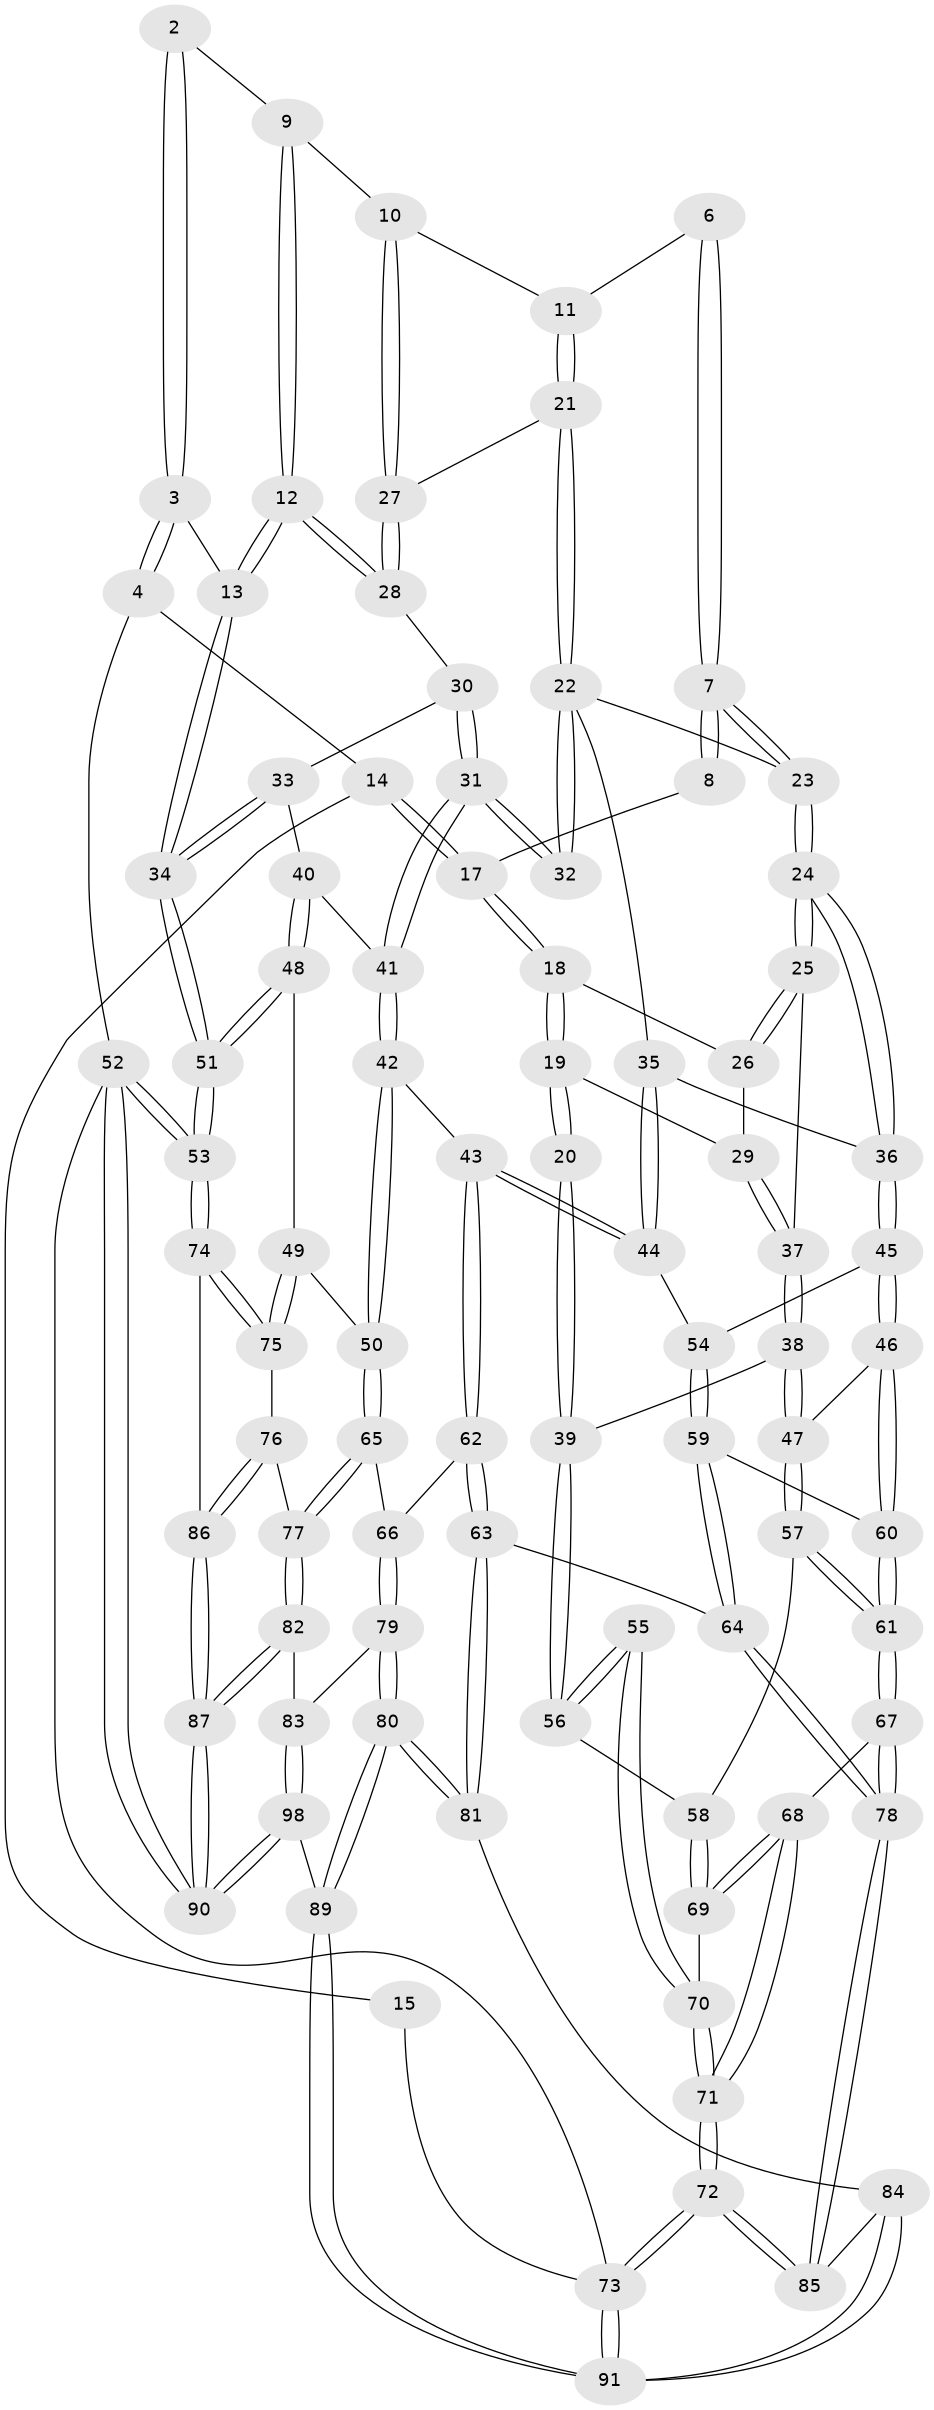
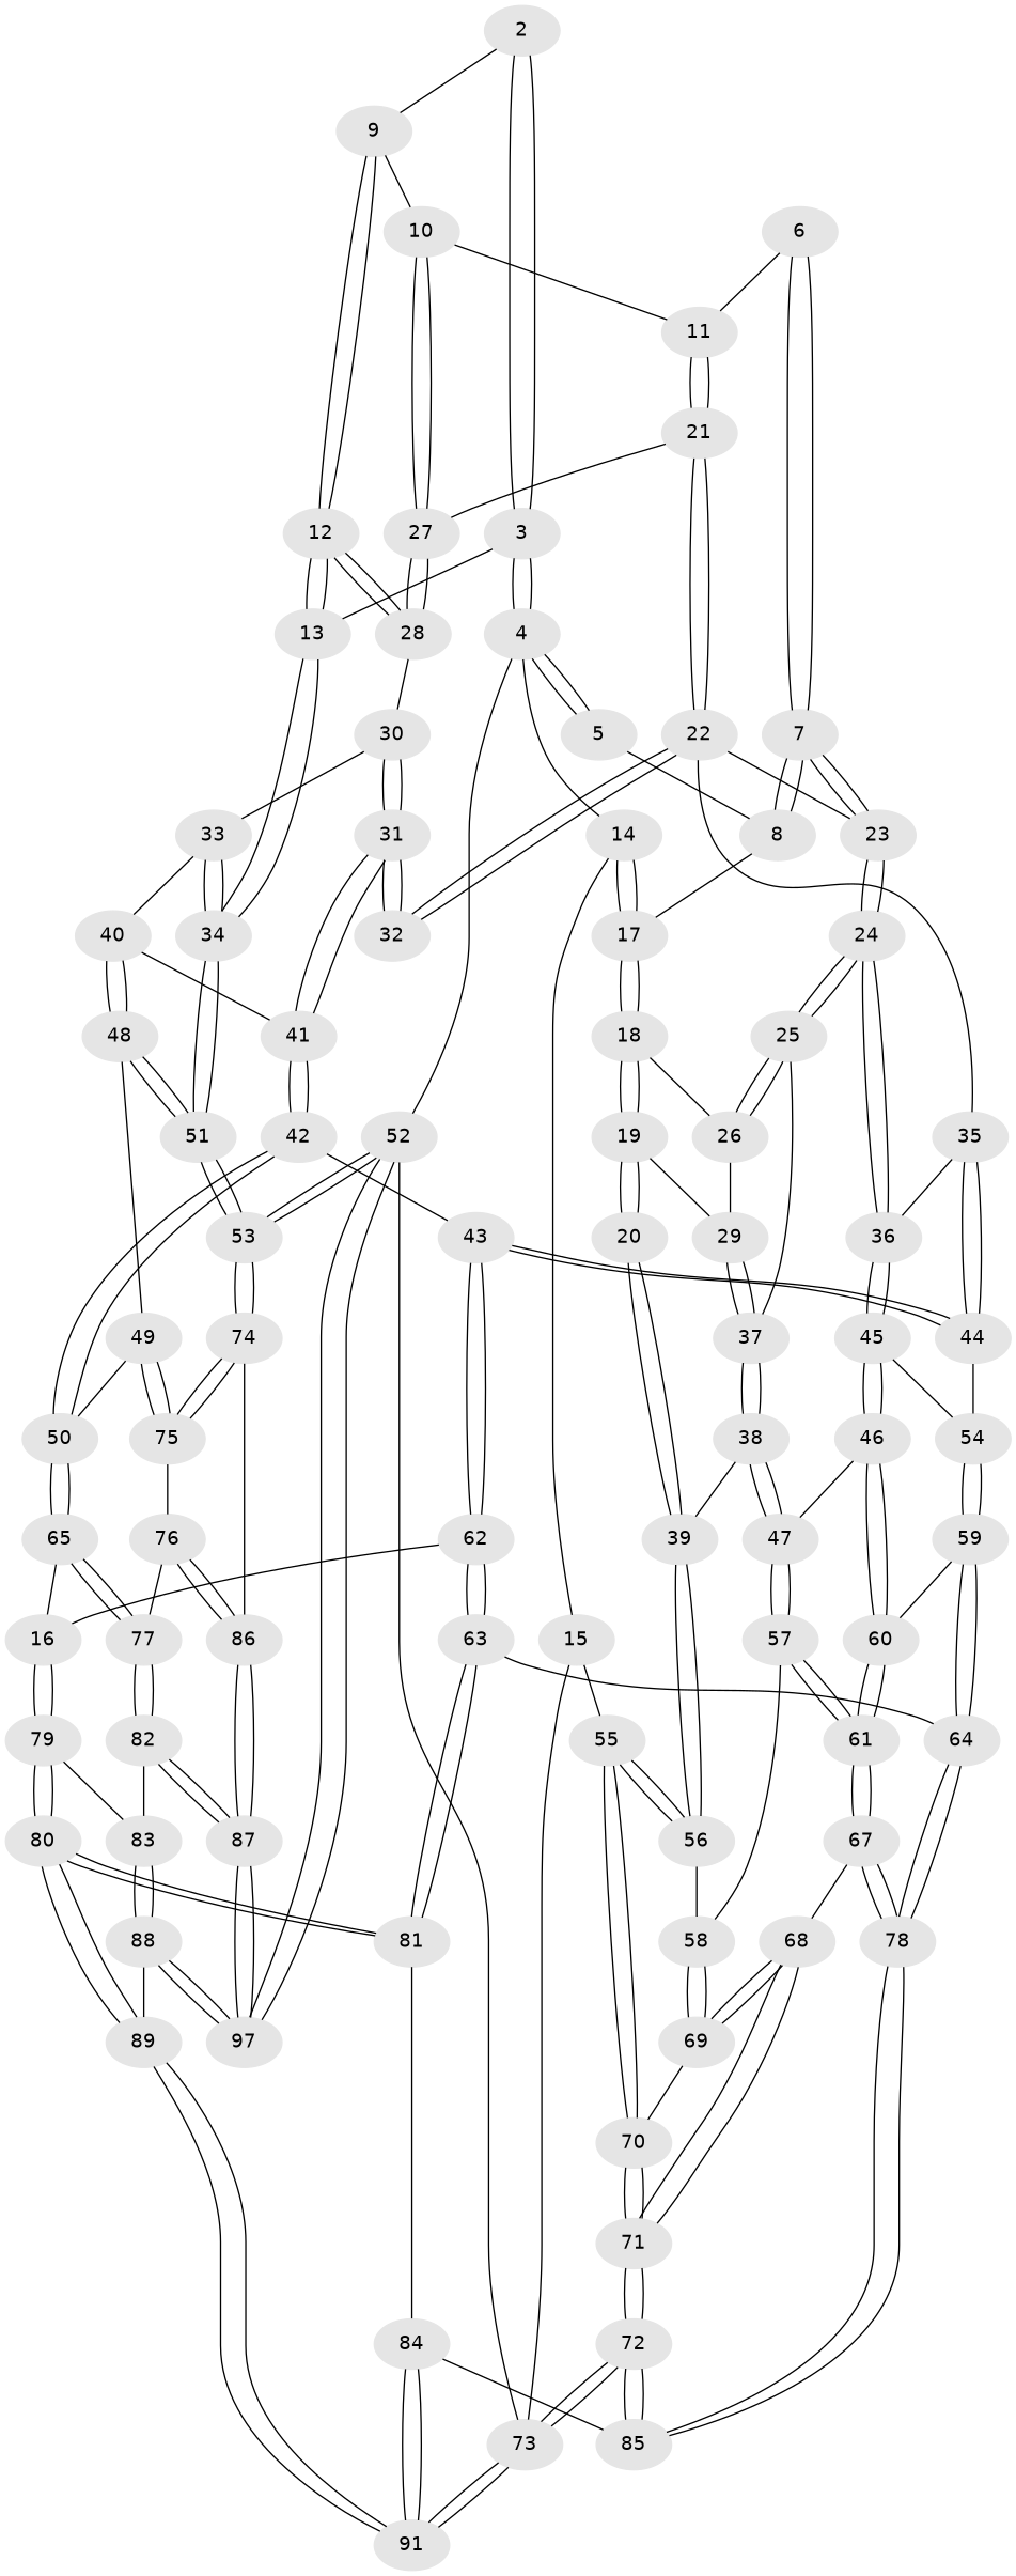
  graph {
    fontname="DejaVu Sans"
    node [color=gray90 fontname="DejaVu Sans" style=filled]
    edge [fontname="DejaVu Sans"]
    2
    3
    9
    6
    7
    11
    4
    13
    10
    12
+   5
    14
    52
    34
    8
    17
    15
    73
    53
-   90
+   90 [label=97]
    23
    21
    24
    18
    27
    28
    22
    30
    51
    55
    56
    70
    91
    20
    39
    19
    26
    29
    37
    32
    35
    25
    36
    45
    38
    31
    33
    41
    40
    42
    44
    48
    54
    46
    47
    57
    58
    49
    43
    50
    62
    65
    63
-   66
+   66 [label=16]
    59
    60
    61
    75
    76
    77
    74
    86
    64
    71
    69
    67
    78
    68
    81
    79
    84
    85
    82
    80
    83
    72
    87
    89
-   88 [label=98]
+   88
    2 -- 3
    2 -- 3
    2 -- 9
    3 -- 4
    3 -- 4
    3 -- 13
    9 -- 10
    9 -- 12
    9 -- 12
    6 -- 7
    6 -- 7
    6 -- 11
    7 -- 8
    7 -- 8
    7 -- 23
    7 -- 23
    11 -- 21
    11 -- 21
+   4 -- 5
+   4 -- 5
    4 -- 14
    4 -- 52
    13 -- 34
    13 -- 34
    10 -- 11
    10 -- 27
    10 -- 27
    12 -- 13
    12 -- 13
    12 -- 28
    12 -- 28
+   5 -- 8
    14 -- 17
    14 -- 17
    14 -- 15
    52 -- 73
    52 -- 53
    52 -- 53
    52 -- 90
    52 -- 90
    34 -- 51
    34 -- 51
    8 -- 17
    17 -- 18
    17 -- 18
    15 -- 73
+   15 -- 55
    73 -- 91
    73 -- 91
    53 -- 74
    53 -- 74
    23 -- 24
    23 -- 24
    21 -- 27
    21 -- 22
    21 -- 22
    24 -- 25
    24 -- 25
    24 -- 36
    24 -- 36
    18 -- 19
    18 -- 19
    18 -- 26
    27 -- 28
    27 -- 28
    28 -- 30
    22 -- 23
    22 -- 32
    22 -- 32
    22 -- 35
    30 -- 31
    30 -- 31
    30 -- 33
    51 -- 53
    51 -- 53
    55 -- 56
    55 -- 56
    55 -- 70
    55 -- 70
    56 -- 58
    70 -- 71
    70 -- 71
    20 -- 39
    20 -- 39
    39 -- 56
    39 -- 56
    19 -- 20
    19 -- 20
    19 -- 29
    26 -- 29
    29 -- 37
    29 -- 37
    37 -- 38
    37 -- 38
    35 -- 36
    35 -- 44
    35 -- 44
    25 -- 26
    25 -- 26
    25 -- 37
    36 -- 45
    36 -- 45
    45 -- 54
    45 -- 46
    45 -- 46
    38 -- 39
    38 -- 47
    38 -- 47
    31 -- 32
    31 -- 32
    31 -- 41
    31 -- 41
    33 -- 34
    33 -- 34
    33 -- 40
    41 -- 42
    41 -- 42
    40 -- 41
    40 -- 48
    40 -- 48
    42 -- 43
    42 -- 50
    42 -- 50
    44 -- 54
    48 -- 51
    48 -- 51
    48 -- 49
    54 -- 59
    54 -- 59
    46 -- 47
    46 -- 60
    46 -- 60
    47 -- 57
    47 -- 57
    57 -- 58
    57 -- 61
    57 -- 61
    58 -- 69
    58 -- 69
    49 -- 50
    49 -- 75
    49 -- 75
    43 -- 44
    43 -- 44
    43 -- 62
    43 -- 62
    50 -- 65
    50 -- 65
    62 -- 63
    62 -- 63
    62 -- 66
    65 -- 66
    65 -- 77
    65 -- 77
    63 -- 64
    63 -- 81
    63 -- 81
    66 -- 79
    66 -- 79
    59 -- 60
    59 -- 64
    59 -- 64
    60 -- 61
    60 -- 61
    61 -- 67
    61 -- 67
    75 -- 76
    76 -- 77
    76 -- 86
    76 -- 86
    77 -- 82
    77 -- 82
    74 -- 75
    74 -- 75
    74 -- 86
    86 -- 87
    86 -- 87
    64 -- 78
    64 -- 78
    71 -- 72
    71 -- 72
    69 -- 70
    67 -- 78
    67 -- 78
    67 -- 68
    78 -- 85
    78 -- 85
    68 -- 71
    68 -- 71
    68 -- 69
    68 -- 69
    81 -- 84
    79 -- 80
    79 -- 80
    79 -- 83
    84 -- 91
    84 -- 91
    84 -- 85
    82 -- 83
    82 -- 87
    82 -- 87
    80 -- 81
    80 -- 81
    80 -- 89
    80 -- 89
    83 -- 88
    83 -- 88
    72 -- 73
    72 -- 73
    72 -- 85
    72 -- 85
    87 -- 90
    87 -- 90
    89 -- 91
    89 -- 91
    88 -- 90
    88 -- 90
    88 -- 89
  }
